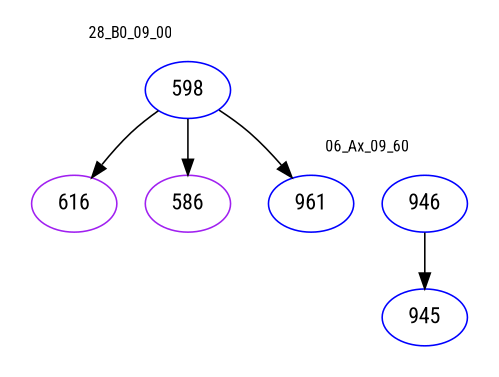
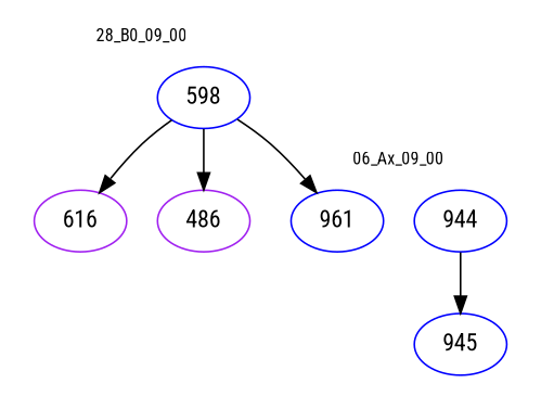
  digraph {
    fontname="Roboto Condensed"
    node [color=blue fontname="Roboto Condensed"]
    edge [color=black fontname="Roboto Condensed"]
-   n1 [label=946]
+   n1 [label=944]
    n2 [label=945]
    n3 [label=961]
    n4 [label=598]
    n5 [color=purple label=616]
-   n6 [color=purple label=586]
+   n6 [color=purple label=486]
    subgraph cluster_1 {
      color=white
      fontsize=10
-     label="06_Ax_09_60"
+     label="06_Ax_09_00"
      n1
      n2
      n3
    }
    subgraph cluster_2 {
      color=white
      fontsize=10
      label="28_B0_09_00"
      n4
      n5
      n6
    }
    n1 -> n2
    n4 -> n3
    n4 -> n5
    n4 -> n6
  }
